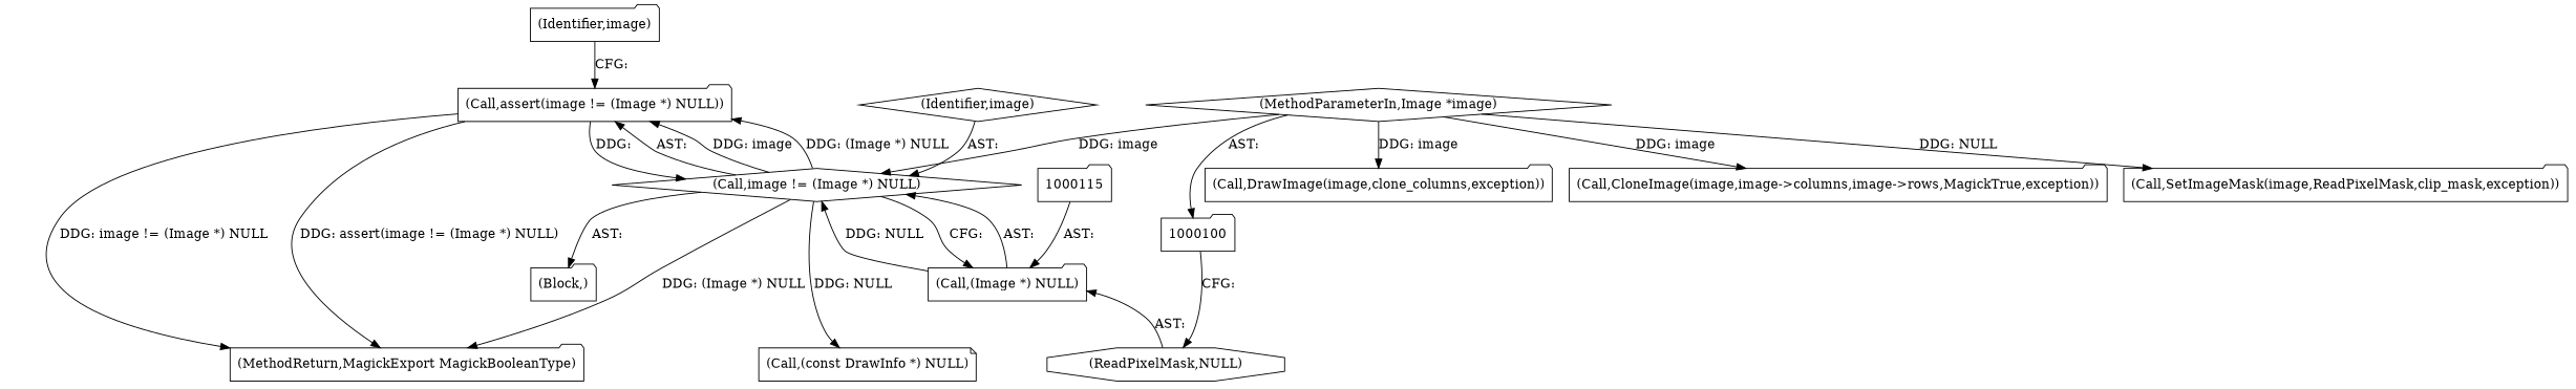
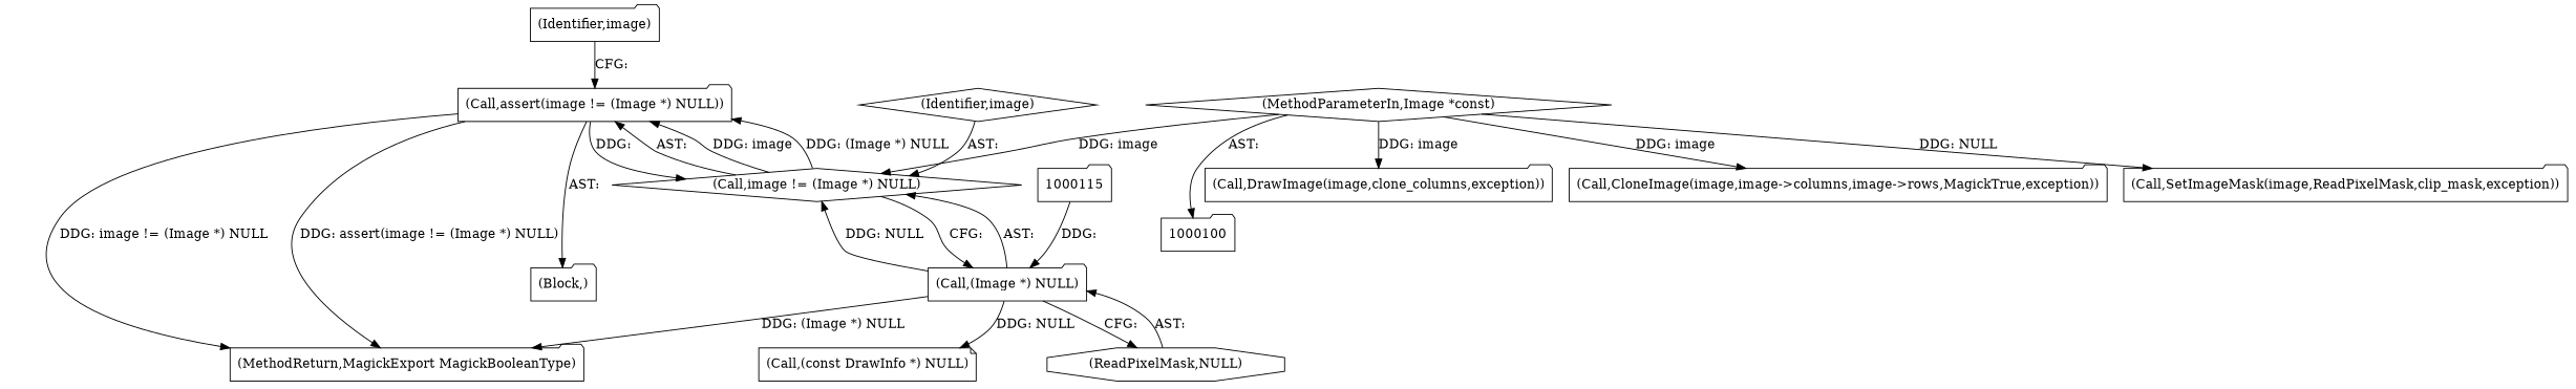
  digraph {
    node [shape=folder]
    n1 [label="(Call,assert(image != (Image *) NULL))"]
    n2 [label="(Call,image != (Image *) NULL)" shape=diamond]
    n3 [label="(MethodReturn,MagickExport MagickBooleanType)"]
    n4 [label="(Block,)"]
    n5 [label="(Call,(Image *) NULL)"]
    n6 [label="(Call,(const DrawInfo *) NULL)" shape=note]
    n7 [label="(ReadPixelMask,NULL)" shape=octagon]
-   n8 [label="(MethodParameterIn,Image *image)" shape=diamond]
+   n8 [label="(MethodParameterIn,Image *const)" shape=diamond]
    n9 [label="(Call,DrawImage(image,clone_columns,exception))"]
    n10 [label="(Call,CloneImage(image,image->columns,image->rows,MagickTrue,exception))"]
    n11 [label="(Call,SetImageMask(image,ReadPixelMask,clip_mask,exception))"]
    1000100
    n13 [label="(Identifier,image)"]
    n14 [label="(Identifier,image)" shape=diamond]
    1000115
    n1 -> n2 [label="DDG: "]
    n1 -> n3 [label="DDG: image != (Image *) NULL"]
    n1 -> n3 [label="DDG: assert(image != (Image *) NULL)"]
-   n2 -> n4 [label="AST: "]
+   n1 -> n4 [label="AST: "]
    n2 -> n1 [label="AST: "]
    n2 -> n1 [label="DDG: image"]
    n2 -> n1 [label="DDG: (Image *) NULL"]
-   n2 -> n3 [label="DDG: (Image *) NULL"]
+   n5 -> n3 [label="DDG: (Image *) NULL"]
    n2 -> n5 [label="CFG: "]
    n5 -> n2 [label="AST: "]
    n5 -> n2 [label="DDG: NULL"]
-   n2 -> n6 [label="DDG: NULL"]
-   1000100 -> n7 [label="CFG: "]
+   n5 -> n6 [label="DDG: NULL"]
+   n5 -> n7 [label="CFG: "]
    n7 -> n5 [label="AST: "]
    n8 -> n2 [label="DDG: image"]
    n8 -> n9 [label="DDG: image"]
    n8 -> n10 [label="DDG: image"]
    n8 -> n11 [label="DDG: NULL"]
    n8 -> 1000100 [label="AST: "]
    n13 -> n1 [label="CFG: "]
    n14 -> n2 [label="AST: "]
-   1000115 -> n5 [label="AST: "]
+   1000115 -> n5 [label="DDG: "]
  }
